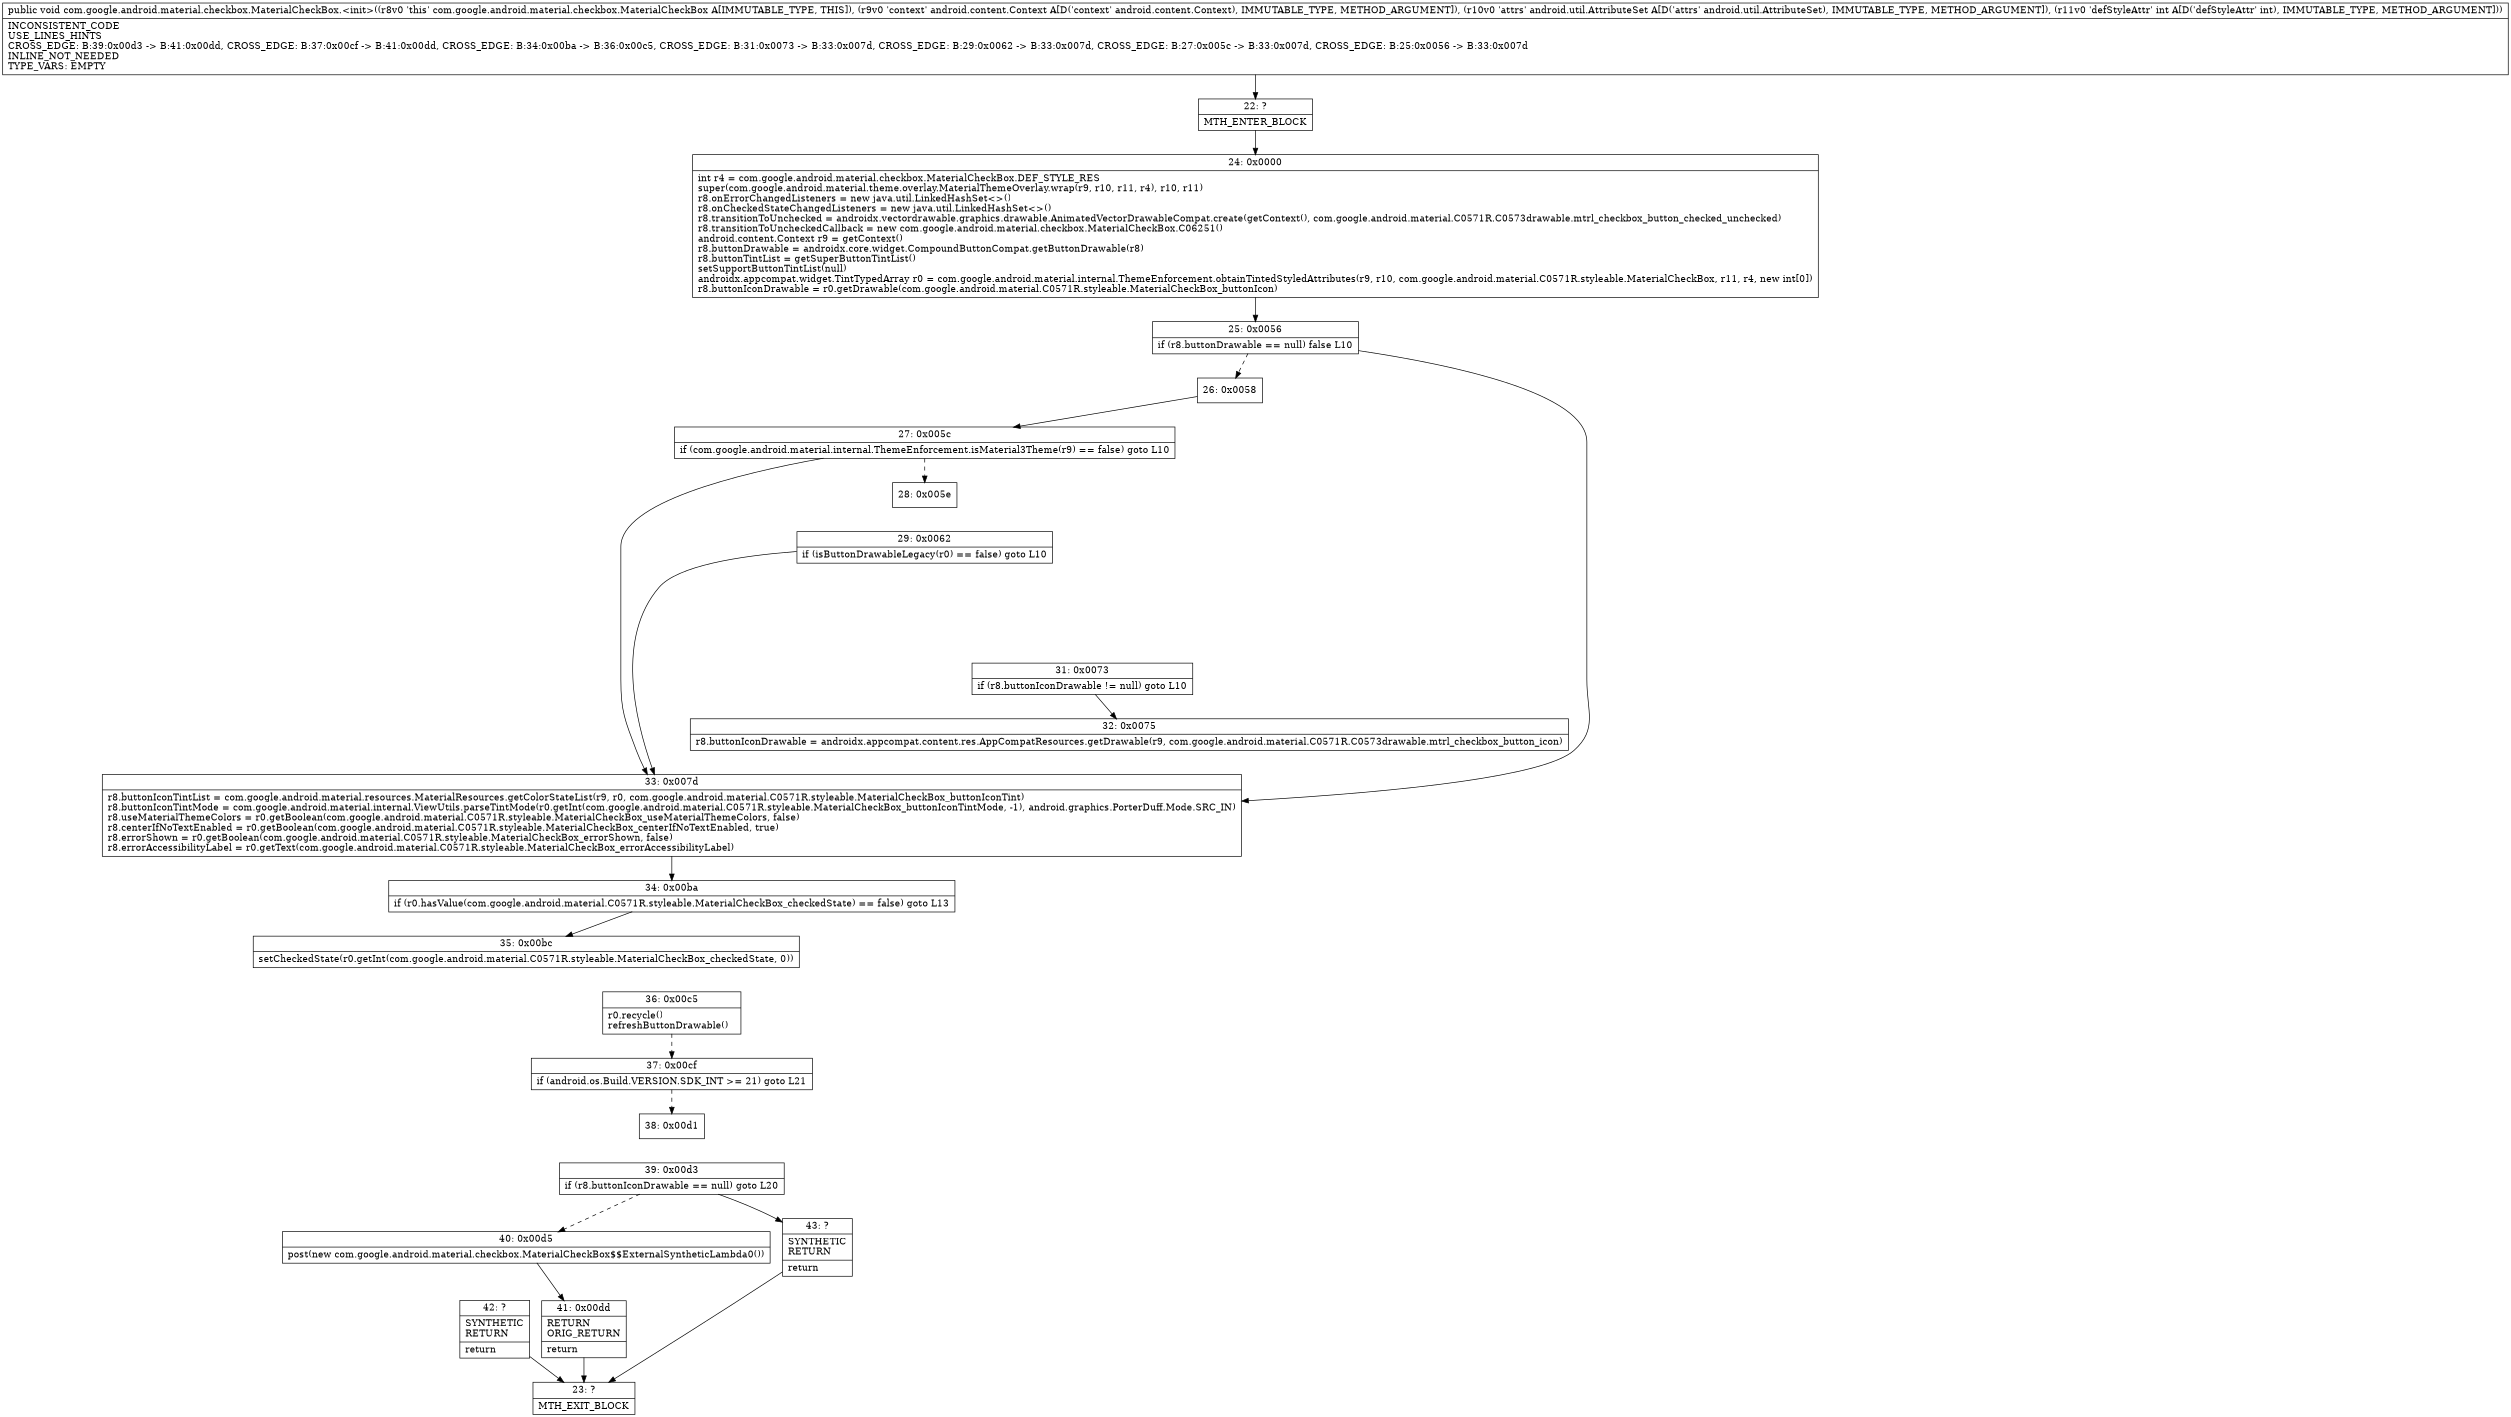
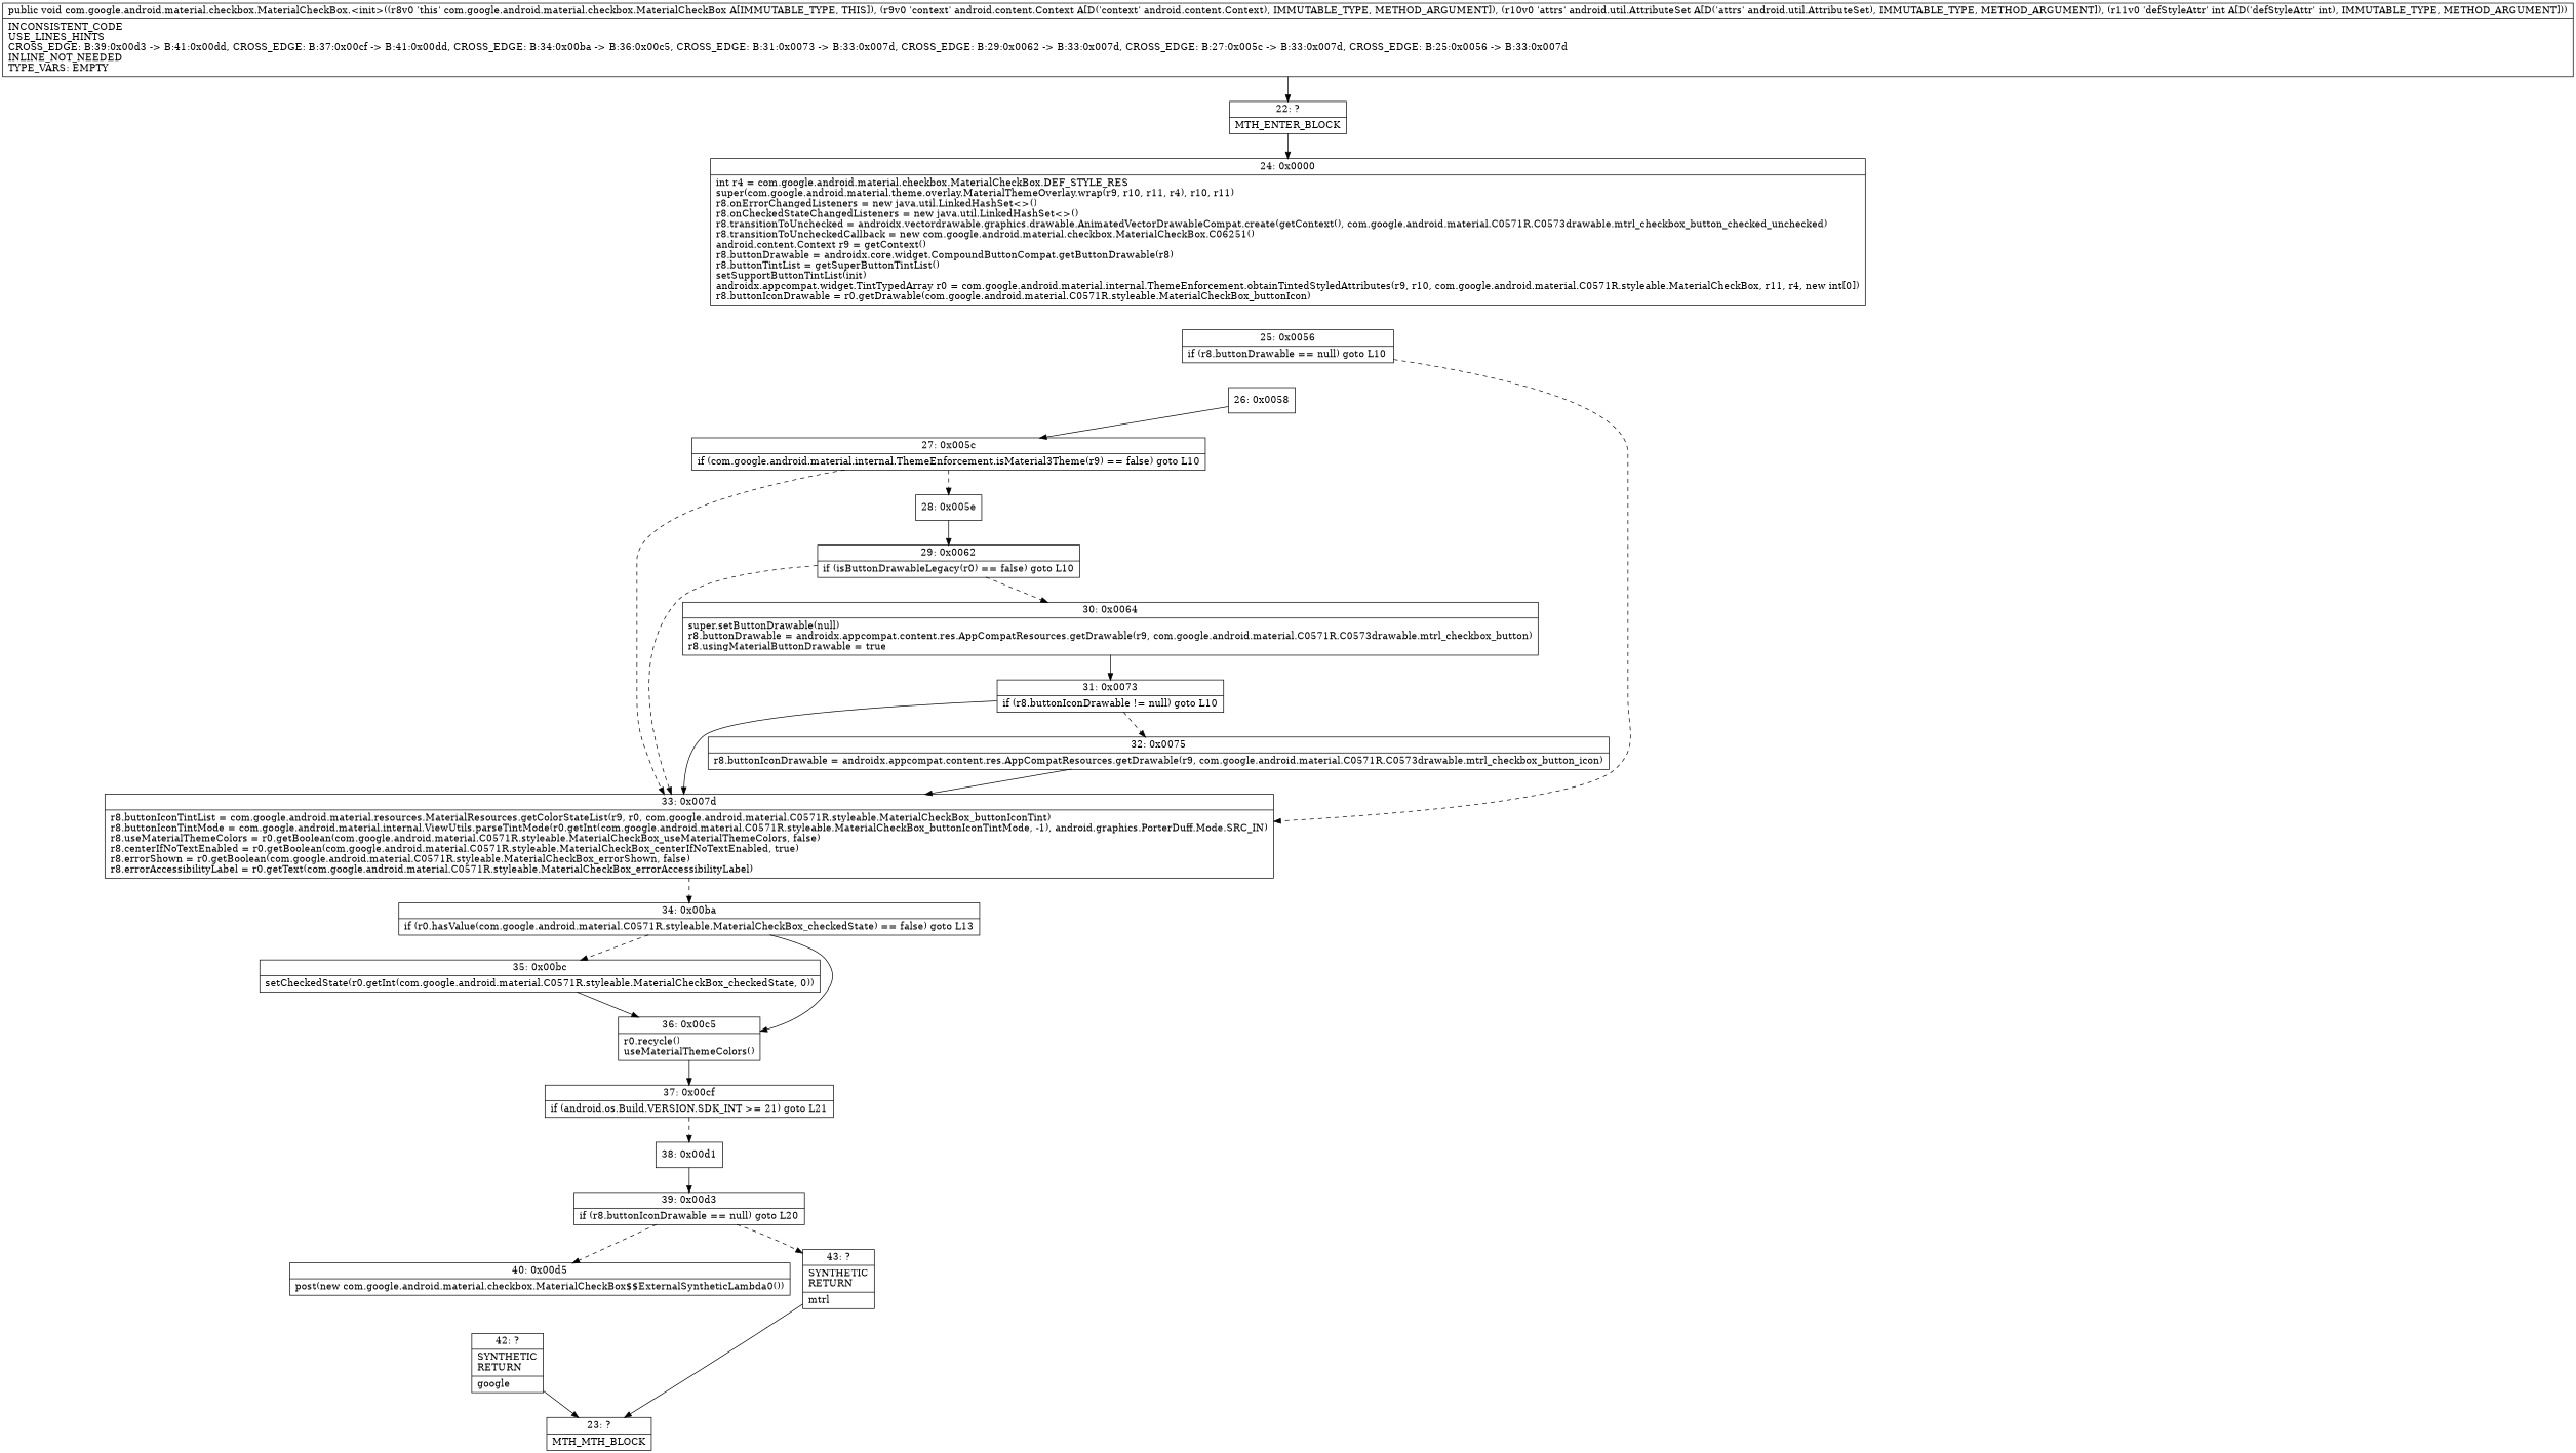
  digraph {
    node [shape=record]
    n1 [label="{22\:\ ?|MTH_ENTER_BLOCK\l}"]
-   n2 [label="{24\:\ 0x0000|int r4 = com.google.android.material.checkbox.MaterialCheckBox.DEF_STYLE_RES\lsuper(com.google.android.material.theme.overlay.MaterialThemeOverlay.wrap(r9, r10, r11, r4), r10, r11)\lr8.onErrorChangedListeners = new java.util.LinkedHashSet\<\>()\lr8.onCheckedStateChangedListeners = new java.util.LinkedHashSet\<\>()\lr8.transitionToUnchecked = androidx.vectordrawable.graphics.drawable.AnimatedVectorDrawableCompat.create(getContext(), com.google.android.material.C0571R.C0573drawable.mtrl_checkbox_button_checked_unchecked)\lr8.transitionToUncheckedCallback = new com.google.android.material.checkbox.MaterialCheckBox.C06251()\landroid.content.Context r9 = getContext()\lr8.buttonDrawable = androidx.core.widget.CompoundButtonCompat.getButtonDrawable(r8)\lr8.buttonTintList = getSuperButtonTintList()\lsetSupportButtonTintList(null)\landroidx.appcompat.widget.TintTypedArray r0 = com.google.android.material.internal.ThemeEnforcement.obtainTintedStyledAttributes(r9, r10, com.google.android.material.C0571R.styleable.MaterialCheckBox, r11, r4, new int[0])\lr8.buttonIconDrawable = r0.getDrawable(com.google.android.material.C0571R.styleable.MaterialCheckBox_buttonIcon)\l}"]
-   n3 [label="{25\:\ 0x0056|if (r8.buttonDrawable == null) false L10\l}"]
+   n2 [label="{24\:\ 0x0000|int r4 = com.google.android.material.checkbox.MaterialCheckBox.DEF_STYLE_RES\lsuper(com.google.android.material.theme.overlay.MaterialThemeOverlay.wrap(r9, r10, r11, r4), r10, r11)\lr8.onErrorChangedListeners = new java.util.LinkedHashSet\<\>()\lr8.onCheckedStateChangedListeners = new java.util.LinkedHashSet\<\>()\lr8.transitionToUnchecked = androidx.vectordrawable.graphics.drawable.AnimatedVectorDrawableCompat.create(getContext(), com.google.android.material.C0571R.C0573drawable.mtrl_checkbox_button_checked_unchecked)\lr8.transitionToUncheckedCallback = new com.google.android.material.checkbox.MaterialCheckBox.C06251()\landroid.content.Context r9 = getContext()\lr8.buttonDrawable = androidx.core.widget.CompoundButtonCompat.getButtonDrawable(r8)\lr8.buttonTintList = getSuperButtonTintList()\lsetSupportButtonTintList(init)\landroidx.appcompat.widget.TintTypedArray r0 = com.google.android.material.internal.ThemeEnforcement.obtainTintedStyledAttributes(r9, r10, com.google.android.material.C0571R.styleable.MaterialCheckBox, r11, r4, new int[0])\lr8.buttonIconDrawable = r0.getDrawable(com.google.android.material.C0571R.styleable.MaterialCheckBox_buttonIcon)\l}"]
+   n3 [label="{25\:\ 0x0056|if (r8.buttonDrawable == null) goto L10\l}"]
    n4 [label="{26\:\ 0x0058}"]
    n5 [label="{33\:\ 0x007d|r8.buttonIconTintList = com.google.android.material.resources.MaterialResources.getColorStateList(r9, r0, com.google.android.material.C0571R.styleable.MaterialCheckBox_buttonIconTint)\lr8.buttonIconTintMode = com.google.android.material.internal.ViewUtils.parseTintMode(r0.getInt(com.google.android.material.C0571R.styleable.MaterialCheckBox_buttonIconTintMode, \-1), android.graphics.PorterDuff.Mode.SRC_IN)\lr8.useMaterialThemeColors = r0.getBoolean(com.google.android.material.C0571R.styleable.MaterialCheckBox_useMaterialThemeColors, false)\lr8.centerIfNoTextEnabled = r0.getBoolean(com.google.android.material.C0571R.styleable.MaterialCheckBox_centerIfNoTextEnabled, true)\lr8.errorShown = r0.getBoolean(com.google.android.material.C0571R.styleable.MaterialCheckBox_errorShown, false)\lr8.errorAccessibilityLabel = r0.getText(com.google.android.material.C0571R.styleable.MaterialCheckBox_errorAccessibilityLabel)\l}"]
    n6 [label="{27\:\ 0x005c|if (com.google.android.material.internal.ThemeEnforcement.isMaterial3Theme(r9) == false) goto L10\l}"]
    n7 [label="{34\:\ 0x00ba|if (r0.hasValue(com.google.android.material.C0571R.styleable.MaterialCheckBox_checkedState) == false) goto L13\l}"]
    n8 [label="{28\:\ 0x005e}"]
    n9 [label="{29\:\ 0x0062|if (isButtonDrawableLegacy(r0) == false) goto L10\l}"]
+   n10 [label="{30\:\ 0x0064|super.setButtonDrawable(null)\lr8.buttonDrawable = androidx.appcompat.content.res.AppCompatResources.getDrawable(r9, com.google.android.material.C0571R.C0573drawable.mtrl_checkbox_button)\lr8.usingMaterialButtonDrawable = true\l}"]
    n11 [label="{31\:\ 0x0073|if (r8.buttonIconDrawable != null) goto L10\l}"]
    n12 [label="{32\:\ 0x0075|r8.buttonIconDrawable = androidx.appcompat.content.res.AppCompatResources.getDrawable(r9, com.google.android.material.C0571R.C0573drawable.mtrl_checkbox_button_icon)\l}"]
    n13 [label="{35\:\ 0x00bc|setCheckedState(r0.getInt(com.google.android.material.C0571R.styleable.MaterialCheckBox_checkedState, 0))\l}"]
-   n14 [label="{36\:\ 0x00c5|r0.recycle()\lrefreshButtonDrawable()\l}"]
+   n14 [label="{36\:\ 0x00c5|r0.recycle()\luseMaterialThemeColors()\l}"]
    n15 [label="{37\:\ 0x00cf|if (android.os.Build.VERSION.SDK_INT \>= 21) goto L21\l}"]
    n16 [label="{38\:\ 0x00d1}"]
    n17 [label="{39\:\ 0x00d3|if (r8.buttonIconDrawable == null) goto L20\l}"]
-   n18 [label="{42\:\ ?|SYNTHETIC\lRETURN\l|return\l}"]
-   n19 [label="{23\:\ ?|MTH_EXIT_BLOCK\l}"]
+   n18 [label="{42\:\ ?|SYNTHETIC\lRETURN\l|google\l}"]
+   n19 [label="{23\:\ ?|MTH_MTH_BLOCK\l}"]
    n20 [label="{40\:\ 0x00d5|post(new com.google.android.material.checkbox.MaterialCheckBox$$ExternalSyntheticLambda0())\l}"]
-   n21 [label="{43\:\ ?|SYNTHETIC\lRETURN\l|return\l}"]
-   n22 [label="{41\:\ 0x00dd|RETURN\lORIG_RETURN\l|return\l}"]
+   n21 [label="{43\:\ ?|SYNTHETIC\lRETURN\l|mtrl\l}"]
    n23 [label="{public void com.google.android.material.checkbox.MaterialCheckBox.\<init\>((r8v0 'this' com.google.android.material.checkbox.MaterialCheckBox A[IMMUTABLE_TYPE, THIS]), (r9v0 'context' android.content.Context A[D('context' android.content.Context), IMMUTABLE_TYPE, METHOD_ARGUMENT]), (r10v0 'attrs' android.util.AttributeSet A[D('attrs' android.util.AttributeSet), IMMUTABLE_TYPE, METHOD_ARGUMENT]), (r11v0 'defStyleAttr' int A[D('defStyleAttr' int), IMMUTABLE_TYPE, METHOD_ARGUMENT]))  | INCONSISTENT_CODE\lUSE_LINES_HINTS\lCROSS_EDGE: B:39:0x00d3 \-\> B:41:0x00dd, CROSS_EDGE: B:37:0x00cf \-\> B:41:0x00dd, CROSS_EDGE: B:34:0x00ba \-\> B:36:0x00c5, CROSS_EDGE: B:31:0x0073 \-\> B:33:0x007d, CROSS_EDGE: B:29:0x0062 \-\> B:33:0x007d, CROSS_EDGE: B:27:0x005c \-\> B:33:0x007d, CROSS_EDGE: B:25:0x0056 \-\> B:33:0x007d\lINLINE_NOT_NEEDED\lTYPE_VARS: EMPTY\l}"]
    n1 -> n2
-   n2 -> n3
-   n3 -> n4 [style=dashed]
-   n3 -> n5
+   n3 -> n5 [style=dashed]
    n4 -> n6
-   n5 -> n7
-   n6 -> n5
+   n5 -> n7 [style=dashed]
+   n6 -> n5 [style=dashed]
    n6 -> n8 [style=dashed]
-   n7 -> n13 [style=solid]
-   n9 -> n5
-   n11 -> n12 [style=solid]
-   n14 -> n15 [style=dashed]
+   n7 -> n13 [style=dashed]
+   n7 -> n14
+   n8 -> n9
+   n9 -> n5 [style=dashed]
+   n9 -> n10 [style=dashed]
+   n10 -> n11
+   n11 -> n5
+   n11 -> n12 [style=dashed]
+   n12 -> n5
+   n13 -> n14
+   n14 -> n15
    n15 -> n16 [style=dashed]
+   n16 -> n17
    n17 -> n20 [style=dashed]
-   n17 -> n21
+   n17 -> n21 [style=dashed]
    n18 -> n19
-   n20 -> n22
    n21 -> n19
-   n22 -> n19
    n23 -> n1
  }
